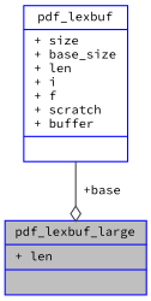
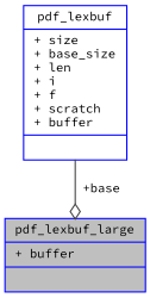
  digraph {
    fontname="Source Code Pro"
    node [color=blue fontname="Source Code Pro" fontsize=10 shape=record style=filled]
-   n1 [fillcolor=grey75 fontcolor=black height=0.2 label="{pdf_lexbuf_large\n|+ len\l|}" width=0.4]
+   n1 [fillcolor=grey75 fontcolor=black height=0.2 label="{pdf_lexbuf_large\n|+ buffer\l|}" width=0.4]
    n2 [fillcolor=white height=0.2 label="{pdf_lexbuf\n|+ size\l+ base_size\l+ len\l+ i\l+ f\l+ scratch\l+ buffer\l|}" width=0.4]
    n2 -> n1 [arrowhead=odiamond color=grey25 fontname="Source Code Pro" fontsize=10 label=" +base" labelfontname=Helvetica labelfontsize=10 style=solid]
  }
